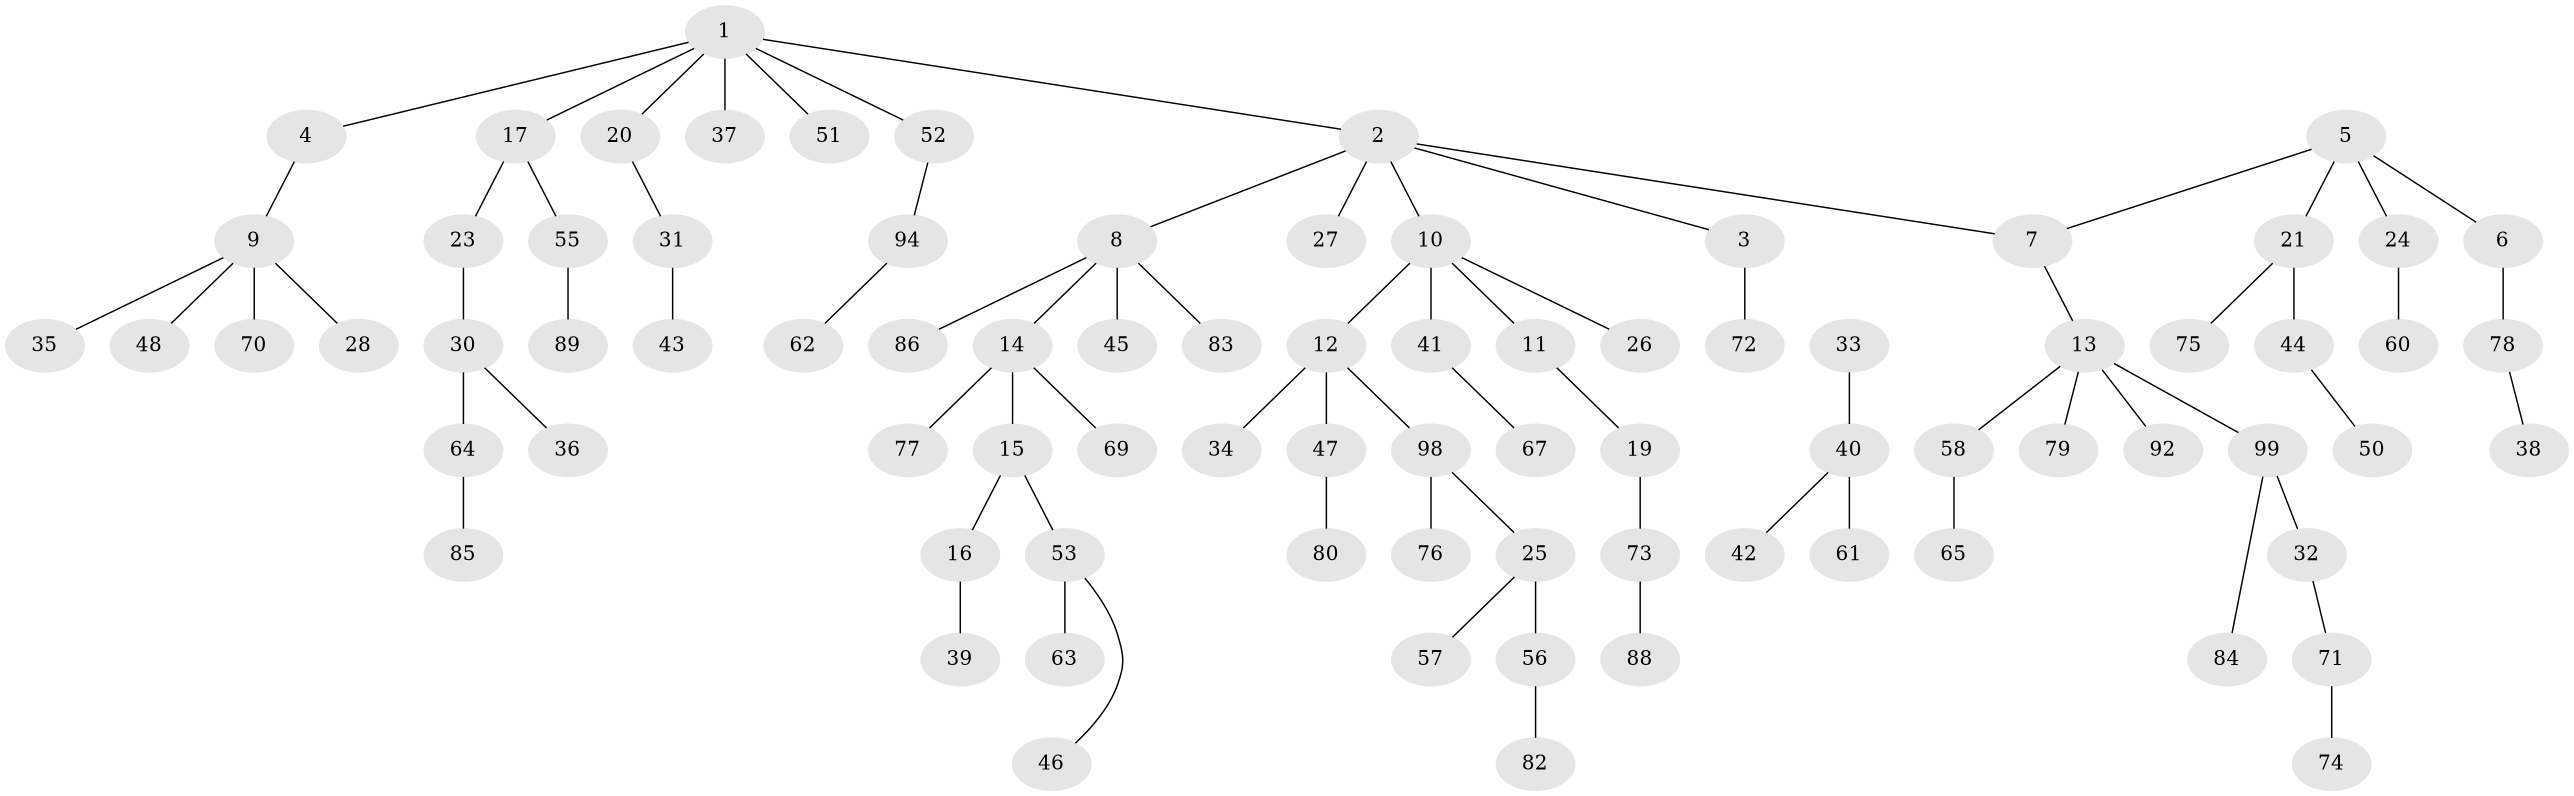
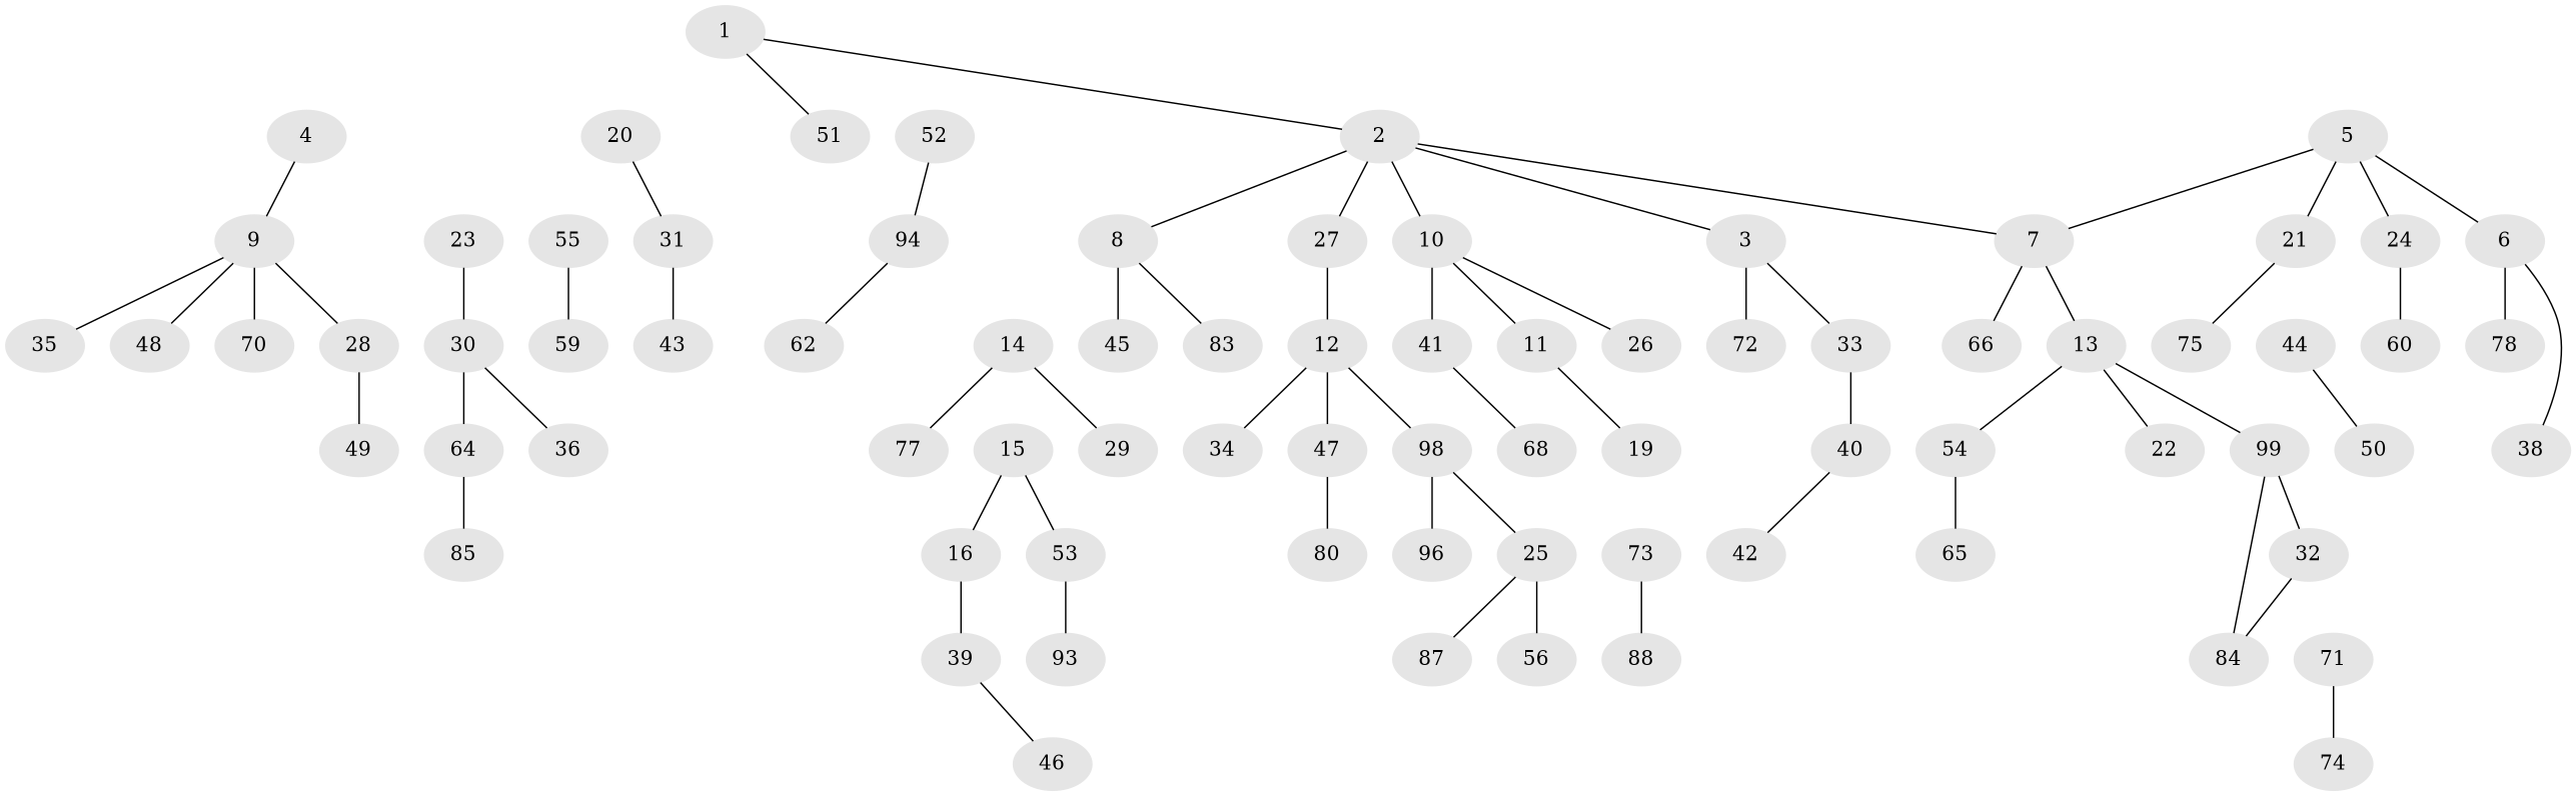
  graph {
    node [color=gray90 style=filled]
    1
    2
    4
-   17
    20
-   37
    51
    52
    3
    8
    10
    27
    7
    9
    23
    55
    31
    n18 [label=94]
    33
    72
    5
    6
    21
    24
    14
    45
    83
-   86
    11
    12
    26
    41
    40
    28
    35
    48
    70
    38
    78
    13
+   66
    44
    75
    60
-   22 [label=92]
+   22
    n46 [label=99]
-   58
-   79
+   58 [label=54]
    15
-   69
+   69 [label=29]
    77
+   49
    19
    n54 [label=98]
    34
    47
-   68 [label=67]
+   68
    73
    25
-   76
+   76 [label=96]
    80
    32
    84
    65
    16
    53
    39
-   63
+   63 [label=93]
    46
    30
-   59 [label=89]
+   59
    56
-   57
+   57 [label=87]
    n74 [label=88]
    43
    50
    36
    64
-   82
    71
    85
    74
    42
-   61
    62
    1 -- 2
-   1 -- 4
-   1 -- 17
-   1 -- 20
-   1 -- 37
    1 -- 51
-   1 -- 52
    2 -- 3
    2 -- 8
    2 -- 10
    2 -- 27
    2 -- 7
    4 -- 9
-   17 -- 23
-   17 -- 55
    20 -- 31
    52 -- n18
+   3 -- 33
    3 -- 72
-   8 -- 14
    8 -- 45
    8 -- 83
-   8 -- 86
    10 -- 11
-   10 -- 12
+   27 -- 12
    10 -- 26
    10 -- 41
    7 -- 13
+   7 -- 66
    9 -- 28
    9 -- 35
    9 -- 48
    9 -- 70
    23 -- 30
    55 -- 59
    31 -- 43
    n18 -- 62
    33 -- 40
    5 -- 7
    5 -- 6
    5 -- 21
    5 -- 24
-   78 -- 38
+   6 -- 38
    6 -- 78
-   21 -- 44
    21 -- 75
    24 -- 60
-   14 -- 15
    14 -- 69
    14 -- 77
    11 -- 19
    12 -- n54
    12 -- 34
    12 -- 47
    41 -- 68
    40 -- 42
-   40 -- 61
+   28 -- 49
    13 -- 22
    13 -- n46
    13 -- 58
-   13 -- 79
    44 -- 50
    n46 -- 32
    n46 -- 84
    58 -- 65
    15 -- 16
    15 -- 53
-   19 -- 73
    n54 -- 25
    n54 -- 76
    47 -- 80
    73 -- n74
    25 -- 56
    25 -- 57
-   32 -- 71
+   32 -- 84
    16 -- 39
    53 -- 63
-   53 -- 46
+   39 -- 46
    30 -- 36
    30 -- 64
-   56 -- 82
    64 -- 85
    71 -- 74
  }
